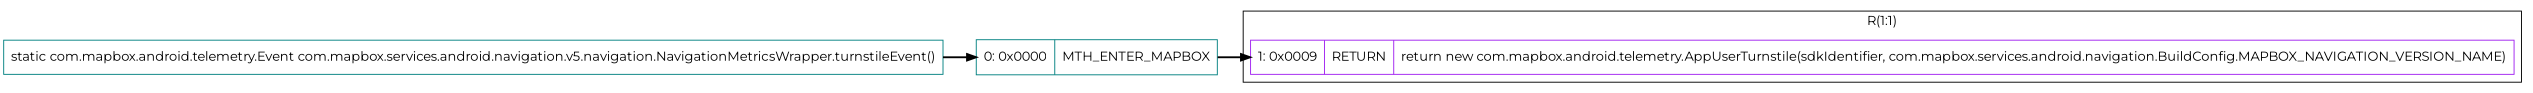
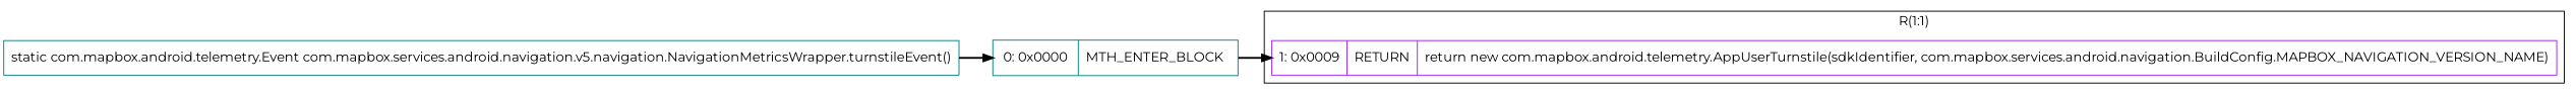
  digraph {
    rankdir=LR
    fontname=Montserrat
    node [color=teal shape=record fontname=Montserrat]
    edge [style=bold fontname=Montserrat]
    n1 [color=purple label="{1\:\ 0x0009|RETURN\l|return new com.mapbox.android.telemetry.AppUserTurnstile(sdkIdentifier, com.mapbox.services.android.navigation.BuildConfig.MAPBOX_NAVIGATION_VERSION_NAME)\l}"]
-   n2 [label="{0\:\ 0x0000|MTH_ENTER_MAPBOX\l}"]
+   n2 [label="{0\:\ 0x0000|MTH_ENTER_BLOCK\l}"]
    n3 [label="{static com.mapbox.android.telemetry.Event com.mapbox.services.android.navigation.v5.navigation.NavigationMetricsWrapper.turnstileEvent() }"]
    subgraph cluster_1 {
      label="R(1:1)"
      n1
    }
    n2 -> n1
    n3 -> n2
  }
